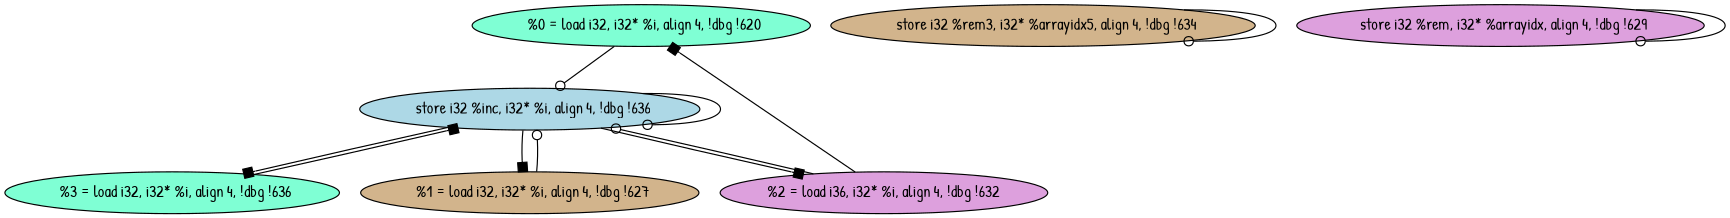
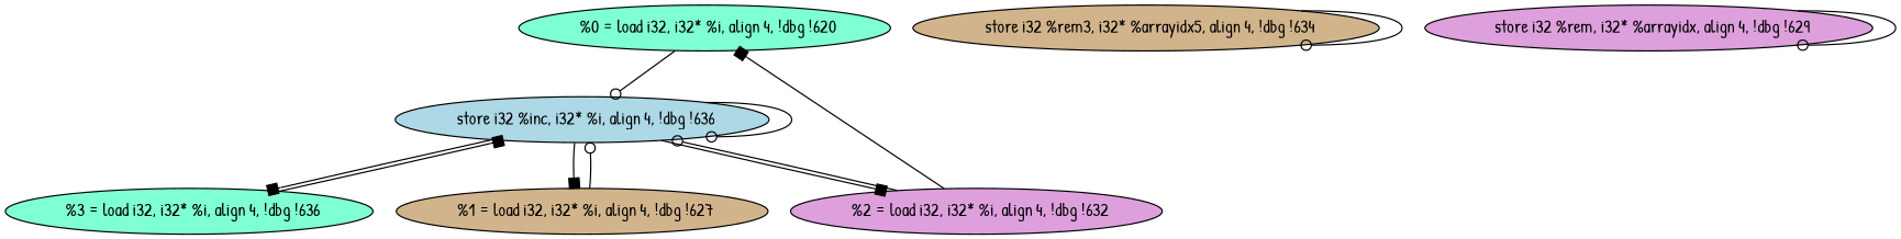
  digraph {
    fontname="Patrick Hand"
    node [fillcolor=aquamarine fontname="Patrick Hand" shape=ellipse style=filled]
    edge [arrowhead=odot fontname="Patrick Hand"]
    n1 [label="  %0 = load i32, i32* %i, align 4, !dbg !620"]
    n2 [fillcolor=lightblue label="  store i32 %inc, i32* %i, align 4, !dbg !636"]
    n3 [label="  %3 = load i32, i32* %i, align 4, !dbg !636"]
    n4 [fillcolor=tan label="  %1 = load i32, i32* %i, align 4, !dbg !627"]
-   n5 [fillcolor=plum label="%2 = load i36, i32* %i, align 4, !dbg !632"]
+   n5 [fillcolor=plum label="  %2 = load i32, i32* %i, align 4, !dbg !632"]
    n6 [fillcolor=tan label="  store i32 %rem3, i32* %arrayidx5, align 4, !dbg !634"]
    n7 [fillcolor=plum label="  store i32 %rem, i32* %arrayidx, align 4, !dbg !629"]
    n1 -> n2
    n2 -> n2
    n2 -> n3 [arrowhead=box]
    n2 -> n4 [arrowhead=box]
    n2 -> n5 [arrowhead=box]
    n3 -> n2 [arrowhead=box]
    n4 -> n2
    n5 -> n1 [arrowhead=box]
    n5 -> n2
    n6 -> n6
    n7 -> n7
  }
